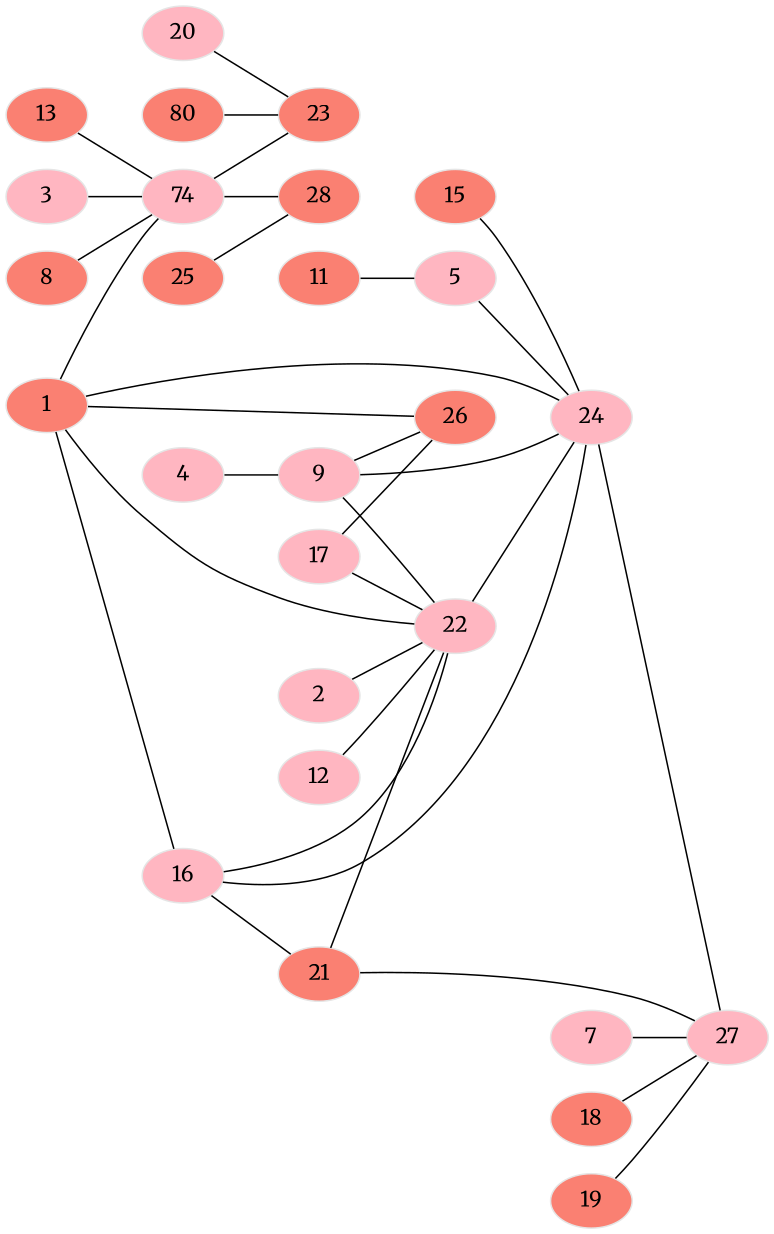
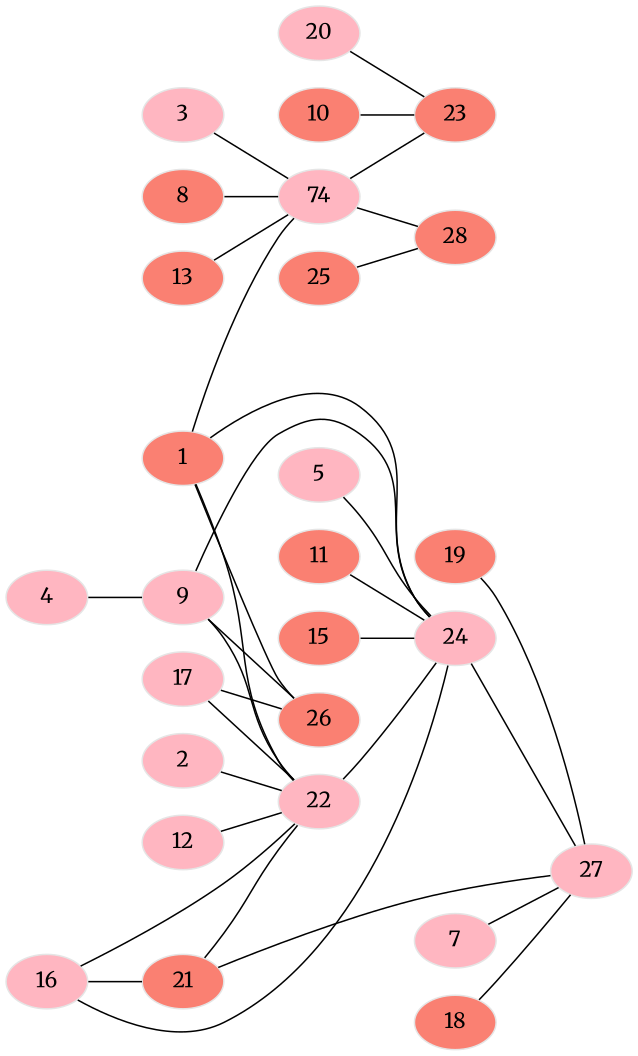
  graph {
    fontname=Merriweather
    rankdir=LR
    node [color=gray90 fillcolor=lightpink fontname=Merriweather style=filled]
    edge [fontname=Merriweather weight=1.0]
    n1 [label=74]
    1 [fillcolor=salmon]
    16
    22
    24
    26 [fillcolor=salmon]
    23 [fillcolor=salmon]
    28 [fillcolor=salmon]
    21 [fillcolor=salmon]
    27
    2
    3
    4
    9
    5
    7
    8 [fillcolor=salmon]
-   10 [fillcolor=salmon label=80]
+   10 [fillcolor=salmon]
    11 [fillcolor=salmon]
    12
    13 [fillcolor=salmon]
    15 [fillcolor=salmon]
    17
    18 [fillcolor=salmon]
    19 [fillcolor=salmon]
    20
    25 [fillcolor=salmon]
    n1 -- 23
    n1 -- 28
    1 -- n1
-   1 -- 16
    1 -- 22
    1 -- 24
    1 -- 26
    16 -- 22
    16 -- 24
    16 -- 21
    22 -- 24
    24 -- 27
    21 -- 22
    21 -- 27
    2 -- 22
    3 -- n1
    4 -- 9
    9 -- 22 [weight=2.0]
    9 -- 24
    9 -- 26
    5 -- 24
    7 -- 27
    8 -- n1
    10 -- 23
-   11 -- 5
+   11 -- 24
    12 -- 22
    13 -- n1
    15 -- 24 [weight=2.0]
    17 -- 22
    17 -- 26
    18 -- 27
    19 -- 27
    20 -- 23
    25 -- 28
  }
